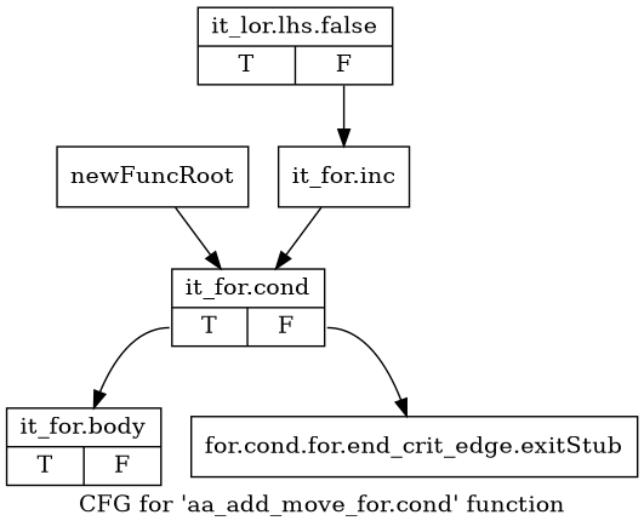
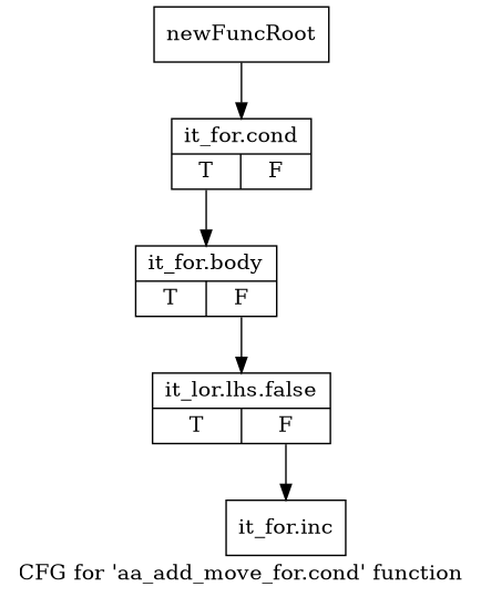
  digraph {
    label="CFG for 'aa_add_move_for.cond' function"
    node [shape=record]
    edge [tailport=s1]
    n1 [label="{newFuncRoot}"]
    n2 [label="{it_for.cond|{<s0>T|<s1>F}}"]
-   n3 [label="{for.cond.for.end_crit_edge.exitStub}"]
    n4 [label="{it_for.body|{<s0>T|<s1>F}}"]
    n5 [label="{it_lor.lhs.false|{<s0>T|<s1>F}}"]
    n6 [label="{it_for.inc}"]
    n1 -> n2
-   n2 -> n3
    n2 -> n4 [tailport=s0]
+   n4 -> n5
    n5 -> n6
-   n6 -> n2
  }
